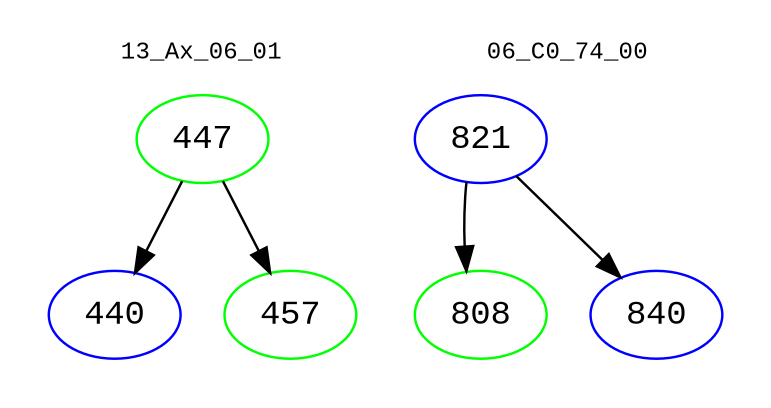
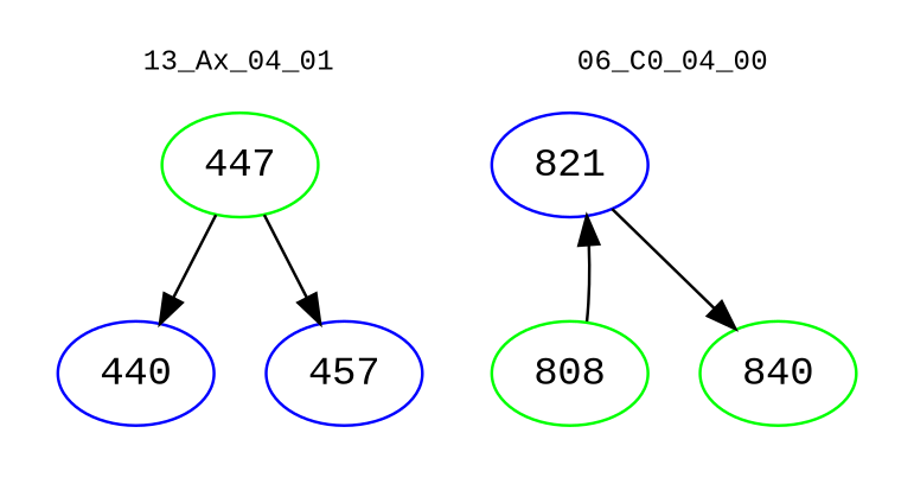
  digraph {
    fontname="Liberation Mono"
    node [color=green fontname="Liberation Mono"]
    edge [color=black fontname="Liberation Mono"]
    n1 [label=447]
    n2 [color=blue label=440]
-   n3 [label=457]
+   n3 [color=blue label=457]
    n4 [color=blue label=821]
    n5 [label=808]
-   n6 [color=blue label=840]
+   n6 [label=840]
    subgraph cluster_1 {
      color=white
      fontsize=10
-     label="13_Ax_06_01"
+     label="13_Ax_04_01"
      n1
      n2
      n3
    }
    subgraph cluster_2 {
      color=white
      fontsize=10
-     label="06_C0_74_00"
+     label="06_C0_04_00"
      n4
      n5
      n6
    }
    n1 -> n2
    n1 -> n3
-   n4 -> n5
+   n5 -> n4
    n4 -> n6
  }
